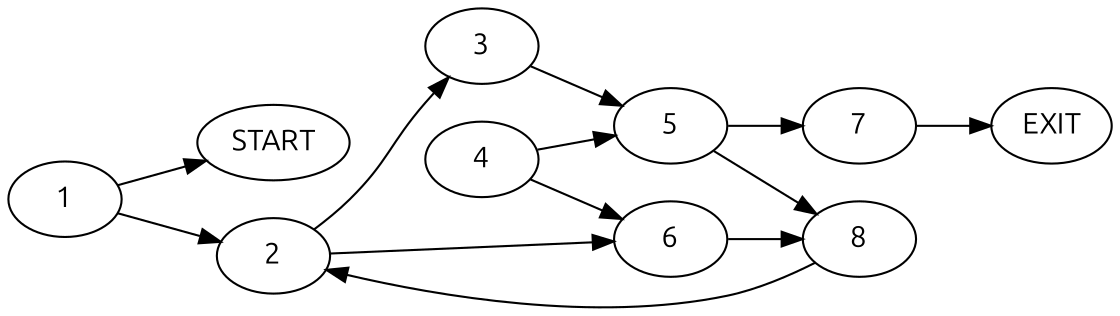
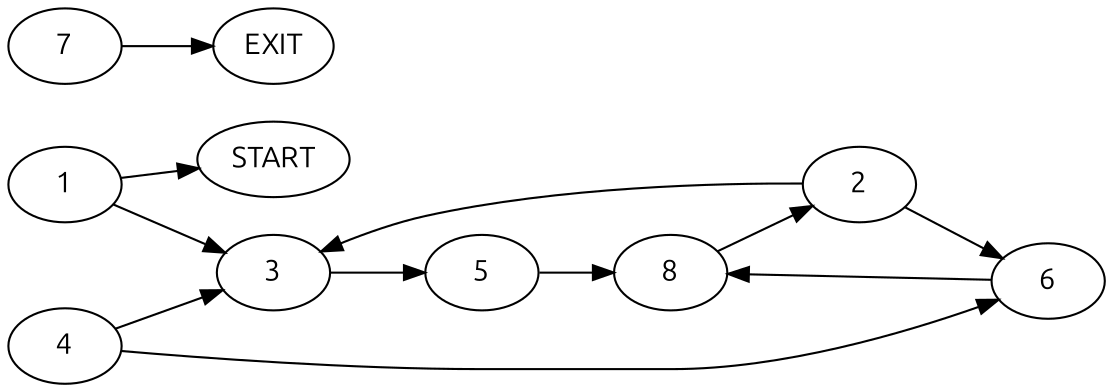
  digraph {
    fontname=Ubuntu
    rankdir=LR
    node [fontname=Ubuntu]
    edge [fontname=Ubuntu]
    n1 [label=START]
    1
    2
    n4 [label=EXIT]
    3
    6
    5
    4
    7
    8
    1 -> n1
-   1 -> 2
+   1 -> 3
    2 -> 3
    2 -> 6
    3 -> 5
    6 -> 8
-   5 -> 7
    5 -> 8
    4 -> 6
-   4 -> 5
+   4 -> 3
    7 -> n4
    8 -> 2
  }
